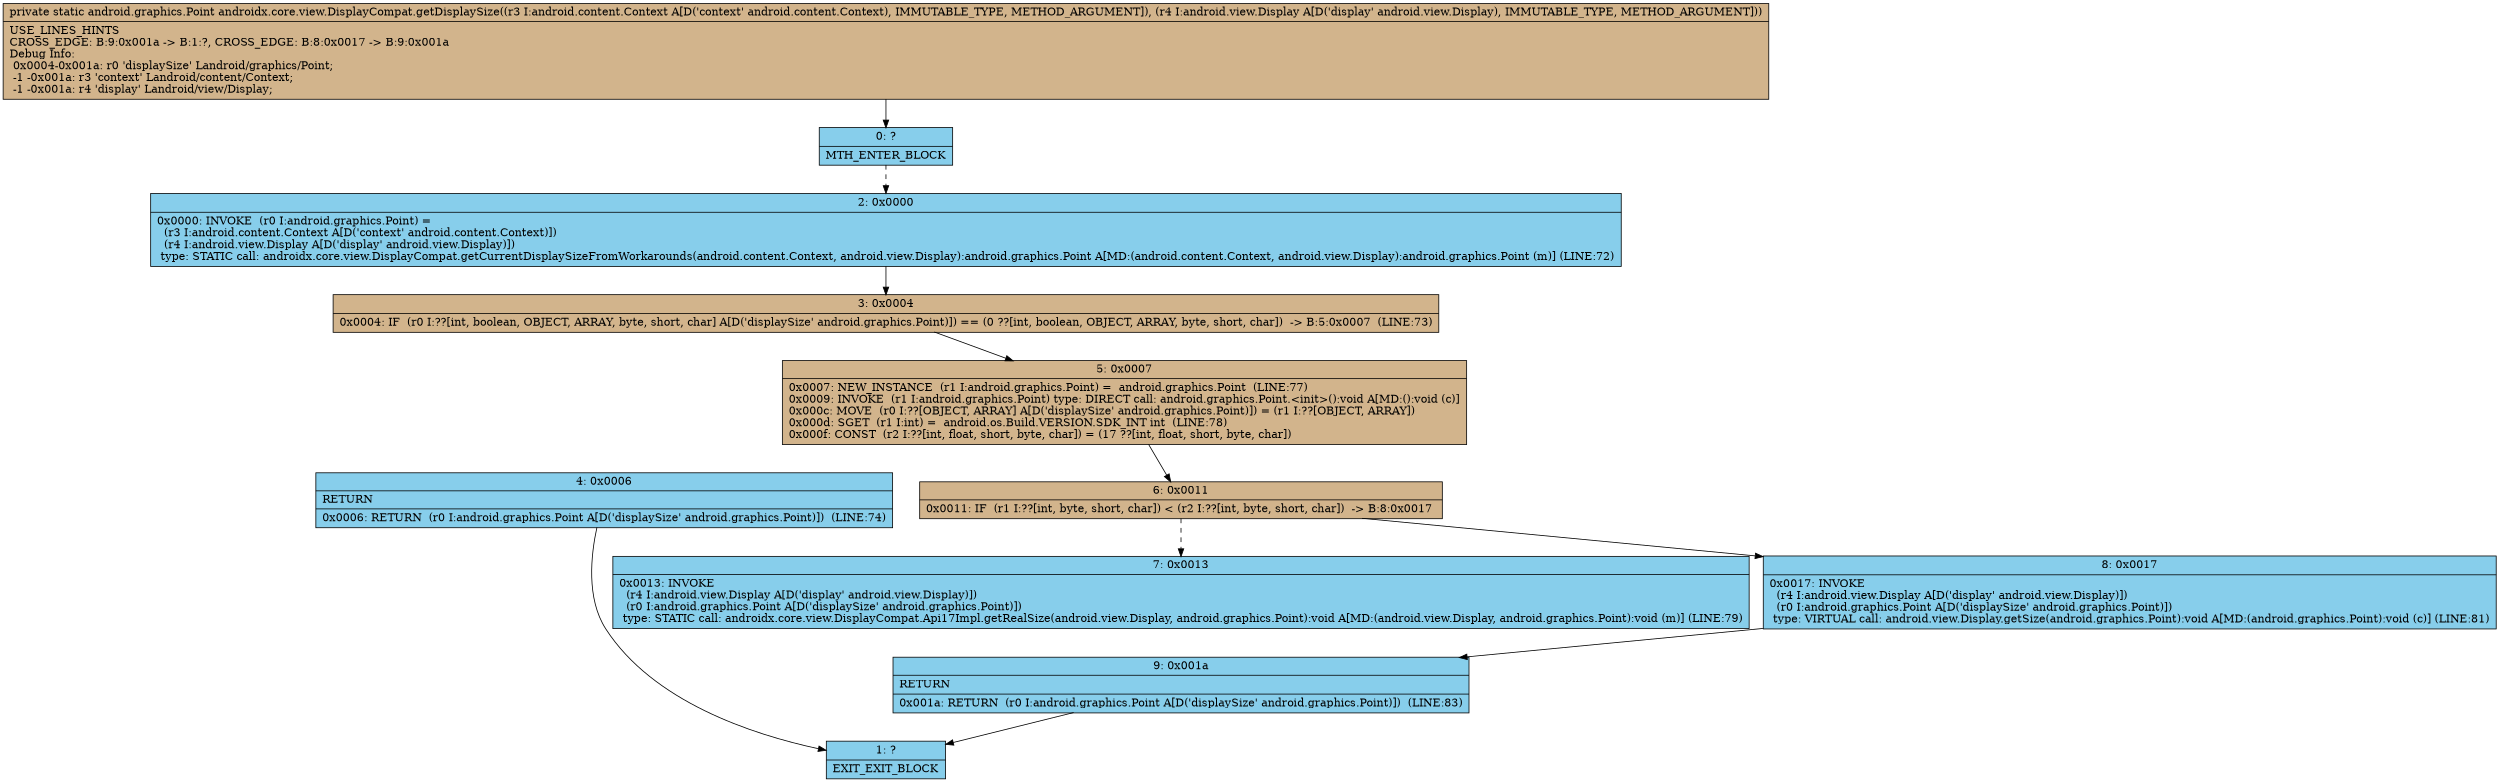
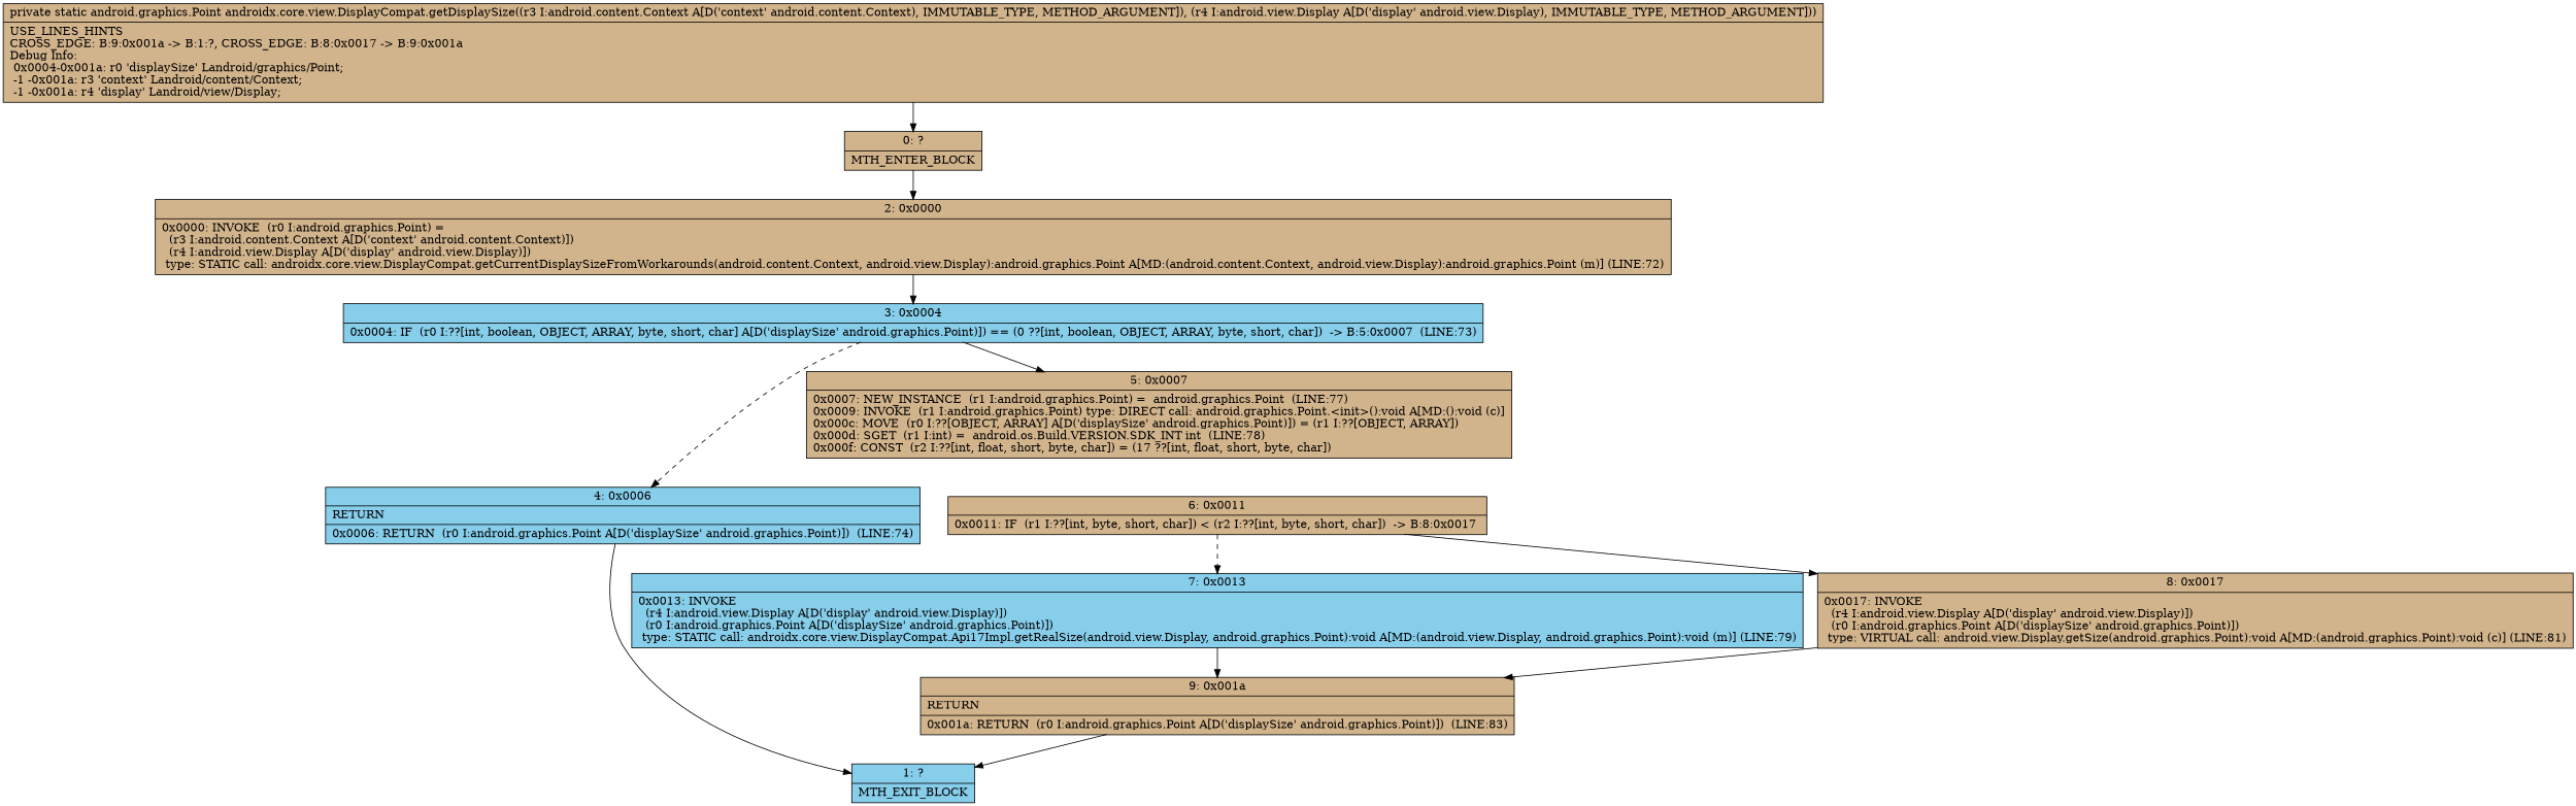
  digraph {
    node [fillcolor=tan shape=record style=filled]
-   n1 [fillcolor=skyblue label="{0\:\ ?|MTH_ENTER_BLOCK\l}"]
-   n2 [fillcolor=skyblue label="{2\:\ 0x0000|0x0000: INVOKE  (r0 I:android.graphics.Point) = \l  (r3 I:android.content.Context A[D('context' android.content.Context)])\l  (r4 I:android.view.Display A[D('display' android.view.Display)])\l type: STATIC call: androidx.core.view.DisplayCompat.getCurrentDisplaySizeFromWorkarounds(android.content.Context, android.view.Display):android.graphics.Point A[MD:(android.content.Context, android.view.Display):android.graphics.Point (m)] (LINE:72)\l}"]
-   n3 [label="{3\:\ 0x0004|0x0004: IF  (r0 I:??[int, boolean, OBJECT, ARRAY, byte, short, char] A[D('displaySize' android.graphics.Point)]) == (0 ??[int, boolean, OBJECT, ARRAY, byte, short, char])  \-\> B:5:0x0007  (LINE:73)\l}"]
+   n1 [label="{0\:\ ?|MTH_ENTER_BLOCK\l}"]
+   n2 [label="{2\:\ 0x0000|0x0000: INVOKE  (r0 I:android.graphics.Point) = \l  (r3 I:android.content.Context A[D('context' android.content.Context)])\l  (r4 I:android.view.Display A[D('display' android.view.Display)])\l type: STATIC call: androidx.core.view.DisplayCompat.getCurrentDisplaySizeFromWorkarounds(android.content.Context, android.view.Display):android.graphics.Point A[MD:(android.content.Context, android.view.Display):android.graphics.Point (m)] (LINE:72)\l}"]
+   n3 [fillcolor=skyblue label="{3\:\ 0x0004|0x0004: IF  (r0 I:??[int, boolean, OBJECT, ARRAY, byte, short, char] A[D('displaySize' android.graphics.Point)]) == (0 ??[int, boolean, OBJECT, ARRAY, byte, short, char])  \-\> B:5:0x0007  (LINE:73)\l}"]
    n4 [fillcolor=skyblue label="{4\:\ 0x0006|RETURN\l|0x0006: RETURN  (r0 I:android.graphics.Point A[D('displaySize' android.graphics.Point)])  (LINE:74)\l}"]
    n5 [label="{5\:\ 0x0007|0x0007: NEW_INSTANCE  (r1 I:android.graphics.Point) =  android.graphics.Point  (LINE:77)\l0x0009: INVOKE  (r1 I:android.graphics.Point) type: DIRECT call: android.graphics.Point.\<init\>():void A[MD:():void (c)]\l0x000c: MOVE  (r0 I:??[OBJECT, ARRAY] A[D('displaySize' android.graphics.Point)]) = (r1 I:??[OBJECT, ARRAY]) \l0x000d: SGET  (r1 I:int) =  android.os.Build.VERSION.SDK_INT int  (LINE:78)\l0x000f: CONST  (r2 I:??[int, float, short, byte, char]) = (17 ??[int, float, short, byte, char]) \l}"]
-   n6 [fillcolor=skyblue label="{1\:\ ?|EXIT_EXIT_BLOCK\l}"]
+   n6 [fillcolor=skyblue label="{1\:\ ?|MTH_EXIT_BLOCK\l}"]
    n7 [label="{6\:\ 0x0011|0x0011: IF  (r1 I:??[int, byte, short, char]) \< (r2 I:??[int, byte, short, char])  \-\> B:8:0x0017 \l}"]
    n8 [fillcolor=skyblue label="{7\:\ 0x0013|0x0013: INVOKE  \l  (r4 I:android.view.Display A[D('display' android.view.Display)])\l  (r0 I:android.graphics.Point A[D('displaySize' android.graphics.Point)])\l type: STATIC call: androidx.core.view.DisplayCompat.Api17Impl.getRealSize(android.view.Display, android.graphics.Point):void A[MD:(android.view.Display, android.graphics.Point):void (m)] (LINE:79)\l}"]
-   n9 [fillcolor=skyblue label="{8\:\ 0x0017|0x0017: INVOKE  \l  (r4 I:android.view.Display A[D('display' android.view.Display)])\l  (r0 I:android.graphics.Point A[D('displaySize' android.graphics.Point)])\l type: VIRTUAL call: android.view.Display.getSize(android.graphics.Point):void A[MD:(android.graphics.Point):void (c)] (LINE:81)\l}"]
-   n10 [fillcolor=skyblue label="{9\:\ 0x001a|RETURN\l|0x001a: RETURN  (r0 I:android.graphics.Point A[D('displaySize' android.graphics.Point)])  (LINE:83)\l}"]
+   n9 [label="{8\:\ 0x0017|0x0017: INVOKE  \l  (r4 I:android.view.Display A[D('display' android.view.Display)])\l  (r0 I:android.graphics.Point A[D('displaySize' android.graphics.Point)])\l type: VIRTUAL call: android.view.Display.getSize(android.graphics.Point):void A[MD:(android.graphics.Point):void (c)] (LINE:81)\l}"]
+   n10 [label="{9\:\ 0x001a|RETURN\l|0x001a: RETURN  (r0 I:android.graphics.Point A[D('displaySize' android.graphics.Point)])  (LINE:83)\l}"]
    n11 [label="{private static android.graphics.Point androidx.core.view.DisplayCompat.getDisplaySize((r3 I:android.content.Context A[D('context' android.content.Context), IMMUTABLE_TYPE, METHOD_ARGUMENT]), (r4 I:android.view.Display A[D('display' android.view.Display), IMMUTABLE_TYPE, METHOD_ARGUMENT]))  | USE_LINES_HINTS\lCROSS_EDGE: B:9:0x001a \-\> B:1:?, CROSS_EDGE: B:8:0x0017 \-\> B:9:0x001a\lDebug Info:\l  0x0004\-0x001a: r0 'displaySize' Landroid\/graphics\/Point;\l  \-1 \-0x001a: r3 'context' Landroid\/content\/Context;\l  \-1 \-0x001a: r4 'display' Landroid\/view\/Display;\l}"]
-   n1 -> n2 [style=dashed]
+   n1 -> n2
    n2 -> n3
+   n3 -> n4 [style=dashed]
    n3 -> n5
    n4 -> n6
-   n5 -> n7
    n7 -> n8 [style=dashed]
    n7 -> n9
+   n8 -> n10
    n9 -> n10
    n10 -> n6
    n11 -> n1
  }
